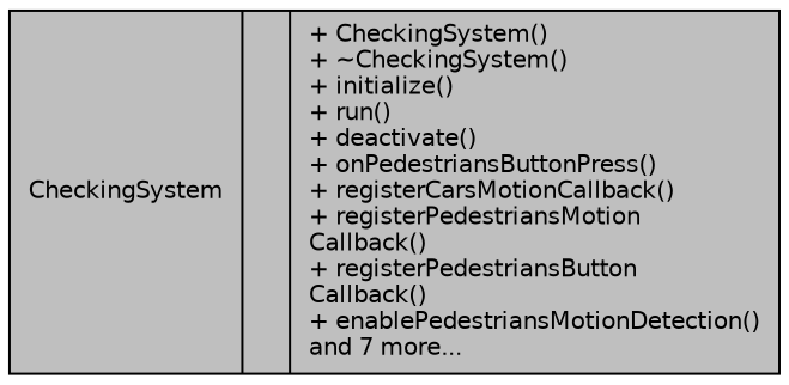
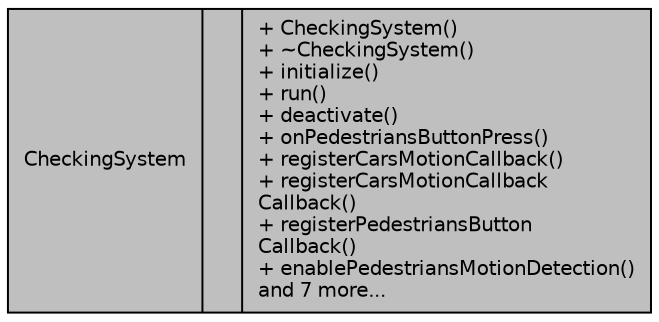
  digraph {
    rankdir=LR
-   n1 [color=black fillcolor=grey75 fontcolor=black fontname=Helvetica fontsize=10 height=0.2 label="{CheckingSystem\n||+ CheckingSystem()\l+ ~CheckingSystem()\l+ initialize()\l+ run()\l+ deactivate()\l+ onPedestriansButtonPress()\l+ registerCarsMotionCallback()\l+ registerPedestriansMotion\lCallback()\l+ registerPedestriansButton\lCallback()\l+ enablePedestriansMotionDetection()\land 7 more...\l}" shape=record style=filled width=0.4]
+   n1 [color=black fillcolor=grey75 fontcolor=black fontname=Helvetica fontsize=10 height=0.2 label="{CheckingSystem\n||+ CheckingSystem()\l+ ~CheckingSystem()\l+ initialize()\l+ run()\l+ deactivate()\l+ onPedestriansButtonPress()\l+ registerCarsMotionCallback()\l+ registerCarsMotionCallback\lCallback()\l+ registerPedestriansButton\lCallback()\l+ enablePedestriansMotionDetection()\land 7 more...\l}" shape=record style=filled width=0.4]
  }
